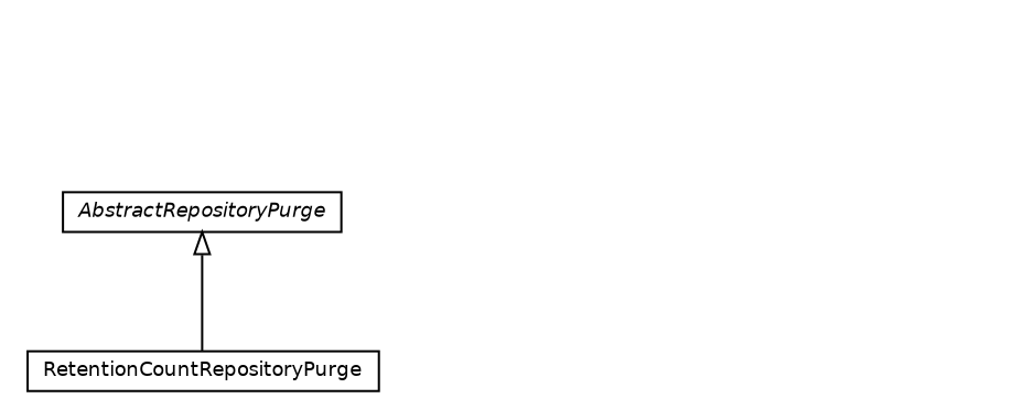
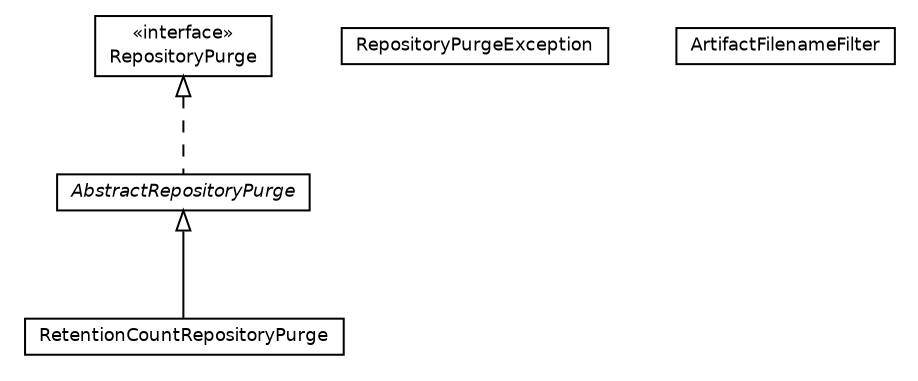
  digraph {
    node [fontcolor=black fontname=Helvetica fontsize=9.0 shape=plaintext]
    edge [arrowtail=empty dir=back fontname=Helvetica fontsize=10 headport=p labelfontname=Helvetica labelfontsize=10 tailport=p]
    n1 [label=<<table border="0" cellborder="1" cellspacing="0" cellpadding="2" port="p" href="./RetentionCountRepositoryPurge.html"> 		<tr><td><table border="0" cellspacing="0" cellpadding="1"> 			<tr><td> RetentionCountRepositoryPurge </td></tr> 		</table></td></tr> 		</table>>]
+   n2 [label=<<table border="0" cellborder="1" cellspacing="0" cellpadding="2" port="p" href="./RepositoryPurgeException.html"> 		<tr><td><table border="0" cellspacing="0" cellpadding="1"> 			<tr><td> RepositoryPurgeException </td></tr> 		</table></td></tr> 		</table>>]
+   n3 [label=<<table border="0" cellborder="1" cellspacing="0" cellpadding="2" port="p" href="./RepositoryPurge.html"> 		<tr><td><table border="0" cellspacing="0" cellpadding="1"> 			<tr><td> &laquo;interface&raquo; </td></tr> 			<tr><td> RepositoryPurge </td></tr> 		</table></td></tr> 		</table>>]
    n4 [label=<<table border="0" cellborder="1" cellspacing="0" cellpadding="2" port="p" href="./AbstractRepositoryPurge.html"> 		<tr><td><table border="0" cellspacing="0" cellpadding="1"> 			<tr><td><font face="Helvetica-Oblique"> AbstractRepositoryPurge </font></td></tr> 		</table></td></tr> 		</table>>]
+   n5 [label=<<table border="0" cellborder="1" cellspacing="0" cellpadding="2" port="p" href="./ArtifactFilenameFilter.html"> 		<tr><td><table border="0" cellspacing="0" cellpadding="1"> 			<tr><td> ArtifactFilenameFilter </td></tr> 		</table></td></tr> 		</table>>]
+   n3 -> n4 [style=dashed]
    n4 -> n1
  }
